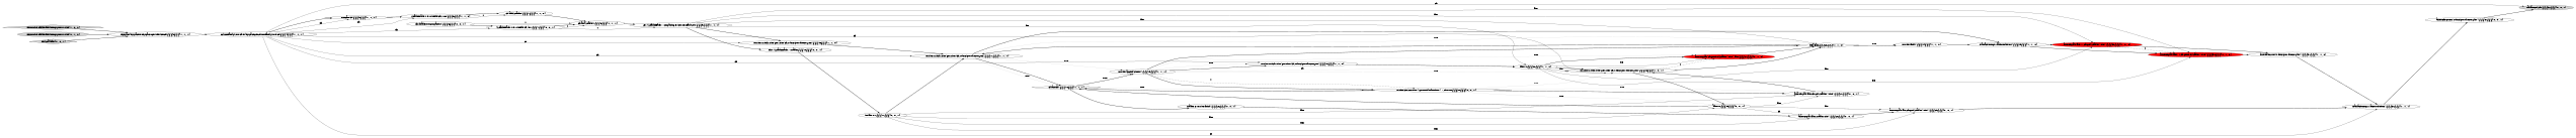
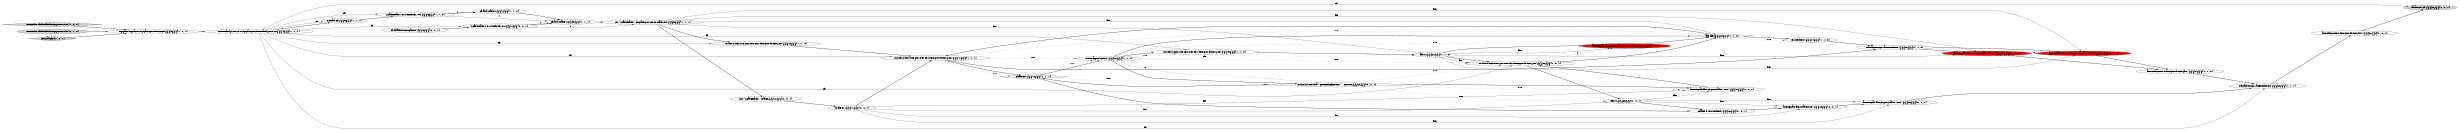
  digraph {
    rankdir=LR
    node [fillcolor=white shape=ellipse style=filled]
    edge [style=bold]
    n1 [fillcolor=lightgray label="testNumberOfFiles_finish_empty_new_writer['1', '0', '0']" shape=diamond]
    n2 [label="Keyspace keyspace = Keyspace.open(KEYSPACE)@@@3@@@['1', '1', '1']"]
    n3 [label="ColumnFamilyStore cfs = keyspace.getColumnFamilyStore(CF)@@@4@@@['1', '1', '1']"]
    n4 [label="assertEquals(files,sstables.size())@@@28@@@['0', '0', '1']"]
    n5 [label="assertEquals(files,cfs.getSSTables().size())@@@29@@@['0', '0', '1']"]
    n6 [label="TransactionLogs.waitForDeletions()@@@30@@@['1', '1', '1']"]
    n7 [label="assertFileCounts(s.descriptor.directory.list())@@@31@@@['0', '0', '1']"]
    n8 [fillcolor=lightgray label="validateCFS(cfs)@@@32@@@['0', '0', '1']"]
    n9 [label="int files = 1@@@11@@@['0', '0', '1']"]
    n10 [label="files++@@@23@@@['0', '0', '1']"]
    n11 [label="assertEquals(files,cfs.getSSTables().size())@@@21@@@['0', '0', '1']"]
    n12 [label="rewriter.switchWriter(getWriter(cfs,s.descriptor.directory,txn))@@@17@@@['1', '1', '1']"]
    n13 [label="ci.hasNext()@@@18@@@['1', '1', '1']" shape=diamond]
    n14 [label="rewriter.switchWriter(getWriter(cfs,s.descriptor.directory,txn))@@@22@@@['1', '0', '1']"]
    n15 [label="rewriter.append(ci.next())@@@19@@@['1', '1', '1']"]
    n16 [label="files == 3@@@23@@@['1', '1', '0']" shape=diamond]
    n17 [label="TransactionLogs.waitForDeletions()@@@29@@@['1', '1', '0']"]
    n18 [label="SSTableReader s = writeFile(cfs,1000)@@@6@@@['1', '1', '0']"]
    n19 [label="cfs.addSSTable(s)@@@7@@@['1', '1', '0']"]
    n20 [label="cfs.addSSTable(s)@@@8@@@['1', '1', '1']"]
    n21 [label="Set<SSTableReader> compacting = Sets.newHashSet(s)@@@9@@@['1', '1', '1']"]
    n22 [label="files++@@@20@@@['1', '1', '0']"]
    n23 [label="rewriter.currentWriter().getOnDiskFilePointer() > 2500000@@@20@@@['0', '0', '1']" shape=diamond]
    n24 [label="rewriter.switchWriter(getWriter(cfs,s.descriptor.directory,txn))@@@19@@@['1', '1', '0']"]
    n25 [fillcolor=red label="assertEquals(cfs.getLiveSSTables().size(),files)@@@21@@@['0', '1', '0']"]
    n26 [fillcolor=red label="assertEquals(files - 1,cfs.getSSTables().size())@@@30@@@['1', '0', '0']"]
    n27 [fillcolor=red label="assertEquals(files - 1,cfs.getLiveSSTables().size())@@@30@@@['0', '1', '0']"]
    n28 [label="rewriter.finish()@@@24@@@['1', '1', '0']"]
    n29 [label="rewriter.switchWriter(getWriter(cfs,s.descriptor.directory,txn))@@@15@@@['1', '1', '0']"]
    n30 [label="sstables = rewriter.finish()@@@26@@@['0', '0', '1']"]
    n31 [label="List<SSTableReader> sstables@@@10@@@['0', '0', '1']"]
    n32 [label="SSTableReader s = writeFile(cfs,400)@@@7@@@['0', '0', '1']"]
-   n33 [label="truncate(cfs)@@@5@@@['1', '1', '1']" shape=diamond]
+   n33 [label="truncate(cfs)@@@5@@@['1', '1', '1']"]
    n34 [label="assertFileCounts(s.descriptor.directory.list())@@@31@@@['1', '1', '0']"]
    n35 [label="cfs.disableAutoCompaction()@@@6@@@['0', '0', '1']"]
    n36 [fillcolor=lightgray label="testNumberOfFiles_finish_empty_new_writer['0', '1', '0']"]
    n37 [fillcolor=lightgray label="testSmallFiles['0', '0', '1']" shape=diamond]
    n1 -> n2
    n2 -> n3
    n3 -> n6 [label=cfs style=solid]
    n3 -> n8 [label=cfs style=solid]
    n3 -> n12 [label=cfs style=solid]
    n3 -> n14 [label=cfs style=solid]
    n3 -> n18 [label=cfs style=solid]
    n3 -> n24 [label=cfs style=solid]
    n3 -> n29 [label=cfs style=solid]
    n3 -> n32 [label=cfs style=solid]
    n3 -> n33
    n3 -> n33 [label=cfs style=solid]
    n4 -> n5
    n5 -> n6
    n6 -> n7
    n7 -> n8
    n9 -> n4 [label=files style=solid]
    n9 -> n5 [label=files style=solid]
    n9 -> n10 [label=files style=solid]
    n9 -> n11 [label=files style=solid]
    n9 -> n12
-   n10 -> n4 [label=cfs style=solid]
+   n10 -> n4 [label=files style=solid]
    n10 -> n5 [label=files style=solid]
    n10 -> n11 [label=files style=solid]
-   n10 -> n13
+   n10 -> n30
    n11 -> n14
    n12 -> n13
    n12 -> n13 [label=true style=dotted]
    n12 -> n15 [label=true style=dotted]
    n12 -> n16 [label=true style=dotted]
    n12 -> n17
    n13 -> n15 [label=true style=dotted]
    n13 -> n15
    n13 -> n23 [label=true style=dotted]
    n13 -> n30
    n14 -> n10
    n14 -> n16
    n14 -> n25 [label=0 style=dashed]
    n15 -> n14 [label=true style=dotted]
    n15 -> n16
    n15 -> n22 [label=cfs style=dotted]
    n15 -> n23 [label=0 style=dashed]
    n15 -> n23
    n15 -> n24 [label=true style=dotted]
    n15 -> n24
    n15 -> n25 [label=true style=dotted]
    n16 -> n12
    n16 -> n28
    n16 -> n28 [label=true style=dotted]
    n17 -> n26
    n17 -> n27
    n18 -> n19
    n18 -> n19 [label=s style=solid]
-   n35 -> n20 [label=s style=solid]
+   n18 -> n20 [label=s style=solid]
    n19 -> n20
    n20 -> n21
    n21 -> n16 [label=files style=solid]
    n21 -> n22 [label=files style=solid]
    n21 -> n26 [label=files style=solid]
    n21 -> n27 [label=files style=solid]
    n21 -> n29
    n21 -> n31
    n22 -> n14
    n22 -> n14 [label=files style=solid]
    n22 -> n25
    n22 -> n25 [label=files style=solid]
    n22 -> n26 [label=files style=solid]
    n22 -> n27 [label=files style=solid]
    n23 -> n10 [label=true style=dotted]
    n23 -> n11
    n23 -> n11 [label=true style=dotted]
    n23 -> n13
    n23 -> n14 [label=true style=dotted]
    n24 -> n22
    n25 -> n16
    n26 -> n27 [label=0 style=dashed]
    n26 -> n34
    n27 -> n34
    n28 -> n17
    n29 -> n12
    n30 -> n4
    n31 -> n9
    n32 -> n20 [label=s style=solid]
    n32 -> n20
    n32 -> n21 [label=s style=solid]
    n33 -> n18
    n34 -> n6
    n35 -> n32
    n36 -> n2
    n37 -> n2
  }
